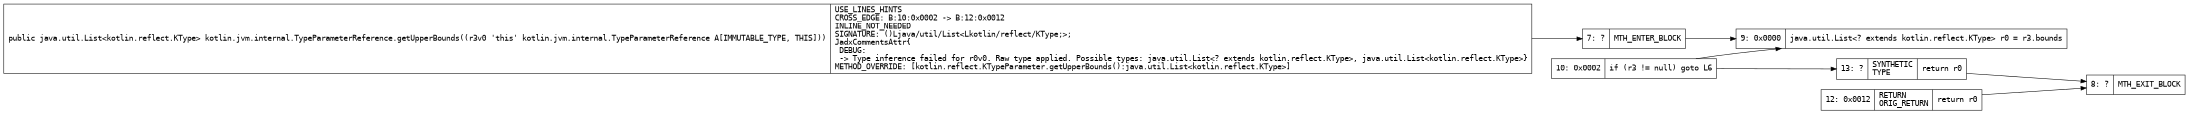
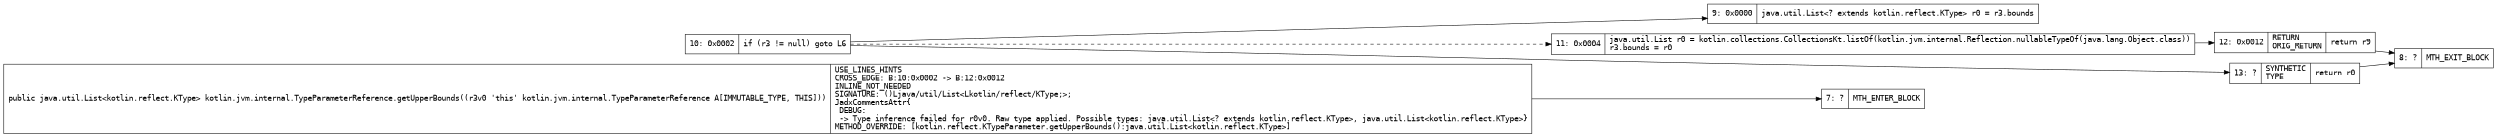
  digraph {
    fontname="DejaVu Sans Mono"
    rankdir=LR
    node [fontname="DejaVu Sans Mono" shape=record]
    edge [fontname="DejaVu Sans Mono"]
    n1 [label="{7\:\ ?|MTH_ENTER_BLOCK\l}"]
    n2 [label="{9\:\ 0x0000|java.util.List\<? extends kotlin.reflect.KType\> r0 = r3.bounds\l}"]
    n3 [label="{10\:\ 0x0002|if (r3 != null) goto L6\l}"]
+   n4 [label="{11\:\ 0x0004|java.util.List r0 = kotlin.collections.CollectionsKt.listOf(kotlin.jvm.internal.Reflection.nullableTypeOf(java.lang.Object.class))\lr3.bounds = r0\l}"]
    n5 [label="{13\:\ ?|SYNTHETIC\lTYPE\l|return r0\l}"]
-   n6 [label="{12\:\ 0x0012|RETURN\lORIG_RETURN\l|return r0\l}"]
+   n6 [label="{12\:\ 0x0012|RETURN\lORIG_RETURN\l|return r9\l}"]
    n7 [label="{8\:\ ?|MTH_EXIT_BLOCK\l}"]
    n8 [label="{public java.util.List\<kotlin.reflect.KType\> kotlin.jvm.internal.TypeParameterReference.getUpperBounds((r3v0 'this' kotlin.jvm.internal.TypeParameterReference A[IMMUTABLE_TYPE, THIS]))  | USE_LINES_HINTS\lCROSS_EDGE: B:10:0x0002 \-\> B:12:0x0012\lINLINE_NOT_NEEDED\lSIGNATURE: ()Ljava\/util\/List\<Lkotlin\/reflect\/KType;\>;\lJadxCommentsAttr\{\l DEBUG: \l \-\> Type inference failed for r0v0. Raw type applied. Possible types: java.util.List\<? extends kotlin.reflect.KType\>, java.util.List\<kotlin.reflect.KType\>\}\lMETHOD_OVERRIDE: [kotlin.reflect.KTypeParameter.getUpperBounds():java.util.List\<kotlin.reflect.KType\>]\l}"]
-   n1 -> n2
    n3 -> n2
+   n3 -> n4 [style=dashed]
    n3 -> n5
+   n4 -> n6
    n5 -> n7
    n6 -> n7
    n8 -> n1
  }
